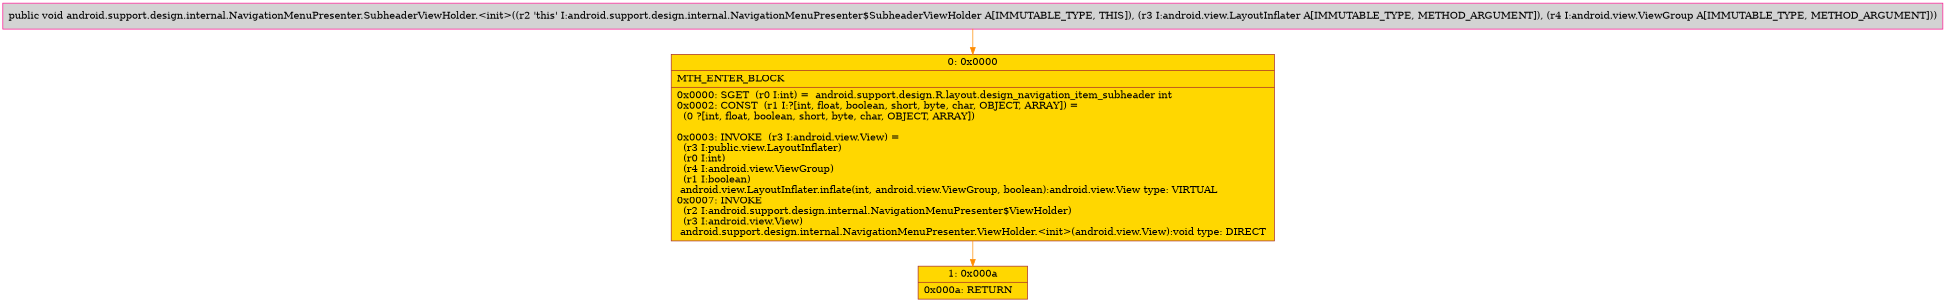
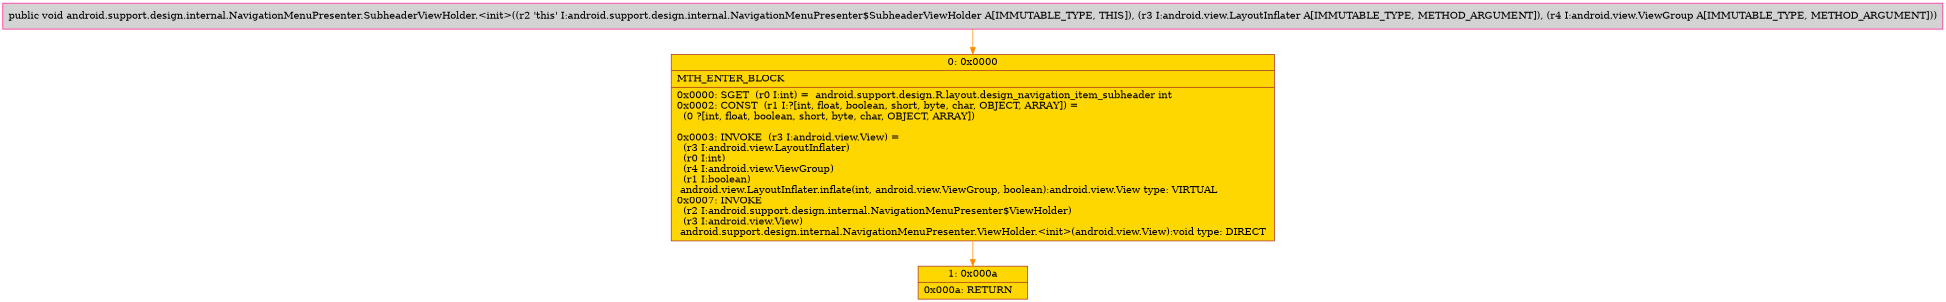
  digraph {
    node [shape=record style=filled fillcolor=gold color=brown]
    edge [color=darkorange]
-   n1 [label="{0\:\ 0x0000|MTH_ENTER_BLOCK\l|0x0000: SGET  (r0 I:int) =  android.support.design.R.layout.design_navigation_item_subheader int \l0x0002: CONST  (r1 I:?[int, float, boolean, short, byte, char, OBJECT, ARRAY]) = \l  (0 ?[int, float, boolean, short, byte, char, OBJECT, ARRAY])\l \l0x0003: INVOKE  (r3 I:android.view.View) = \l  (r3 I:public.view.LayoutInflater)\l  (r0 I:int)\l  (r4 I:android.view.ViewGroup)\l  (r1 I:boolean)\l android.view.LayoutInflater.inflate(int, android.view.ViewGroup, boolean):android.view.View type: VIRTUAL \l0x0007: INVOKE  \l  (r2 I:android.support.design.internal.NavigationMenuPresenter$ViewHolder)\l  (r3 I:android.view.View)\l android.support.design.internal.NavigationMenuPresenter.ViewHolder.\<init\>(android.view.View):void type: DIRECT \l}"]
+   n1 [label="{0\:\ 0x0000|MTH_ENTER_BLOCK\l|0x0000: SGET  (r0 I:int) =  android.support.design.R.layout.design_navigation_item_subheader int \l0x0002: CONST  (r1 I:?[int, float, boolean, short, byte, char, OBJECT, ARRAY]) = \l  (0 ?[int, float, boolean, short, byte, char, OBJECT, ARRAY])\l \l0x0003: INVOKE  (r3 I:android.view.View) = \l  (r3 I:android.view.LayoutInflater)\l  (r0 I:int)\l  (r4 I:android.view.ViewGroup)\l  (r1 I:boolean)\l android.view.LayoutInflater.inflate(int, android.view.ViewGroup, boolean):android.view.View type: VIRTUAL \l0x0007: INVOKE  \l  (r2 I:android.support.design.internal.NavigationMenuPresenter$ViewHolder)\l  (r3 I:android.view.View)\l android.support.design.internal.NavigationMenuPresenter.ViewHolder.\<init\>(android.view.View):void type: DIRECT \l}"]
    n2 [label="{1\:\ 0x000a|0x000a: RETURN   \l}"]
    n3 [label="{public void android.support.design.internal.NavigationMenuPresenter.SubheaderViewHolder.\<init\>((r2 'this' I:android.support.design.internal.NavigationMenuPresenter$SubheaderViewHolder A[IMMUTABLE_TYPE, THIS]), (r3 I:android.view.LayoutInflater A[IMMUTABLE_TYPE, METHOD_ARGUMENT]), (r4 I:android.view.ViewGroup A[IMMUTABLE_TYPE, METHOD_ARGUMENT])) }" fillcolor=lightgrey color=deeppink]
    n1 -> n2
    n3 -> n1
  }
